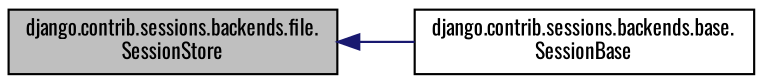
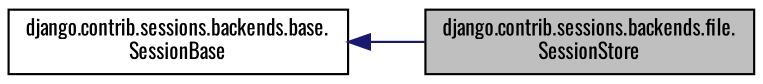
  digraph {
    rankdir=LR
    fontname=Oswald
    node [color=black fontname=Oswald fontsize=10 shape=record style=filled]
    n1 [fillcolor=grey75 fontcolor=black height=0.2 label="django.contrib.sessions.backends.file.\lSessionStore" width=0.4]
    n2 [fillcolor=white height=0.2 label="django.contrib.sessions.backends.base.\lSessionBase" width=0.4]
-   n1 -> n2 [color=midnightblue dir=back fontname=Oswald fontsize=10 labelfontname=Helvetica labelfontsize=10 style=solid]
+   n2 -> n1 [color=midnightblue dir=back fontname=Oswald fontsize=10 labelfontname=Helvetica labelfontsize=10 style=solid]
  }
